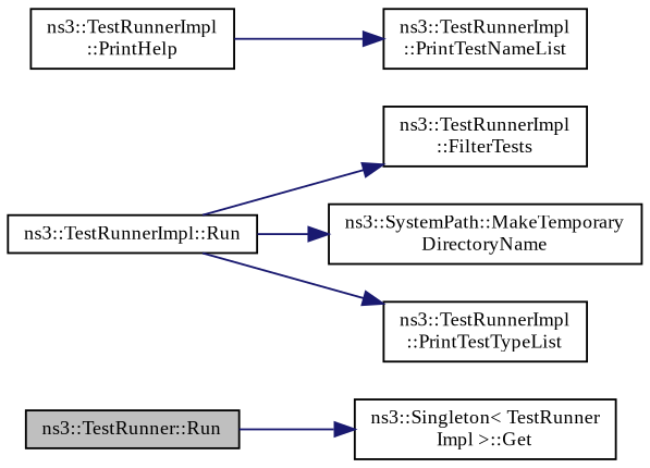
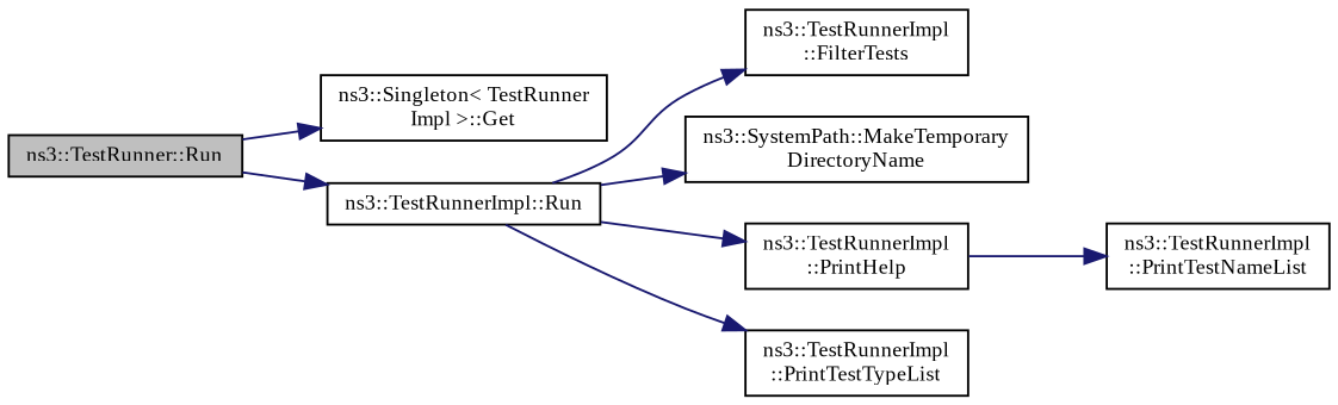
  digraph {
    fontname="Liberation Serif"
    rankdir=LR
    node [color=black fillcolor=white fontname="Liberation Serif" fontsize=10 shape=record style=filled]
    edge [color=midnightblue fontname="Liberation Serif" fontsize=10 labelfontname=Helvetica labelfontsize=10 style=solid]
    n1 [fillcolor=grey75 fontcolor=black height=0.2 label="ns3::TestRunner::Run" width=0.4]
    n2 [height=0.2 label="ns3::Singleton\< TestRunner\lImpl \>::Get" width=0.4]
    n3 [height=0.2 label="ns3::TestRunnerImpl::Run" width=0.4]
    n4 [height=0.2 label="ns3::TestRunnerImpl\l::FilterTests" width=0.4]
    n5 [height=0.2 label="ns3::SystemPath::MakeTemporary\lDirectoryName" width=0.4]
    n6 [height=0.2 label="ns3::TestRunnerImpl\l::PrintHelp" width=0.4]
    n7 [height=0.2 label="ns3::TestRunnerImpl\l::PrintTestTypeList" width=0.4]
    n8 [height=0.2 label="ns3::TestRunnerImpl\l::PrintTestNameList" width=0.4]
    n1 -> n2
+   n1 -> n3
    n3 -> n4
    n3 -> n5
+   n3 -> n6
    n3 -> n7
    n6 -> n8
  }
